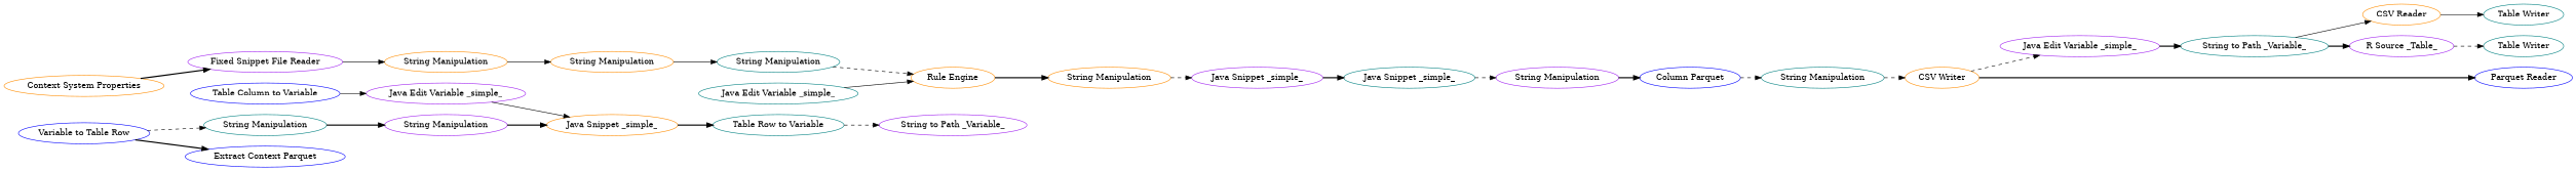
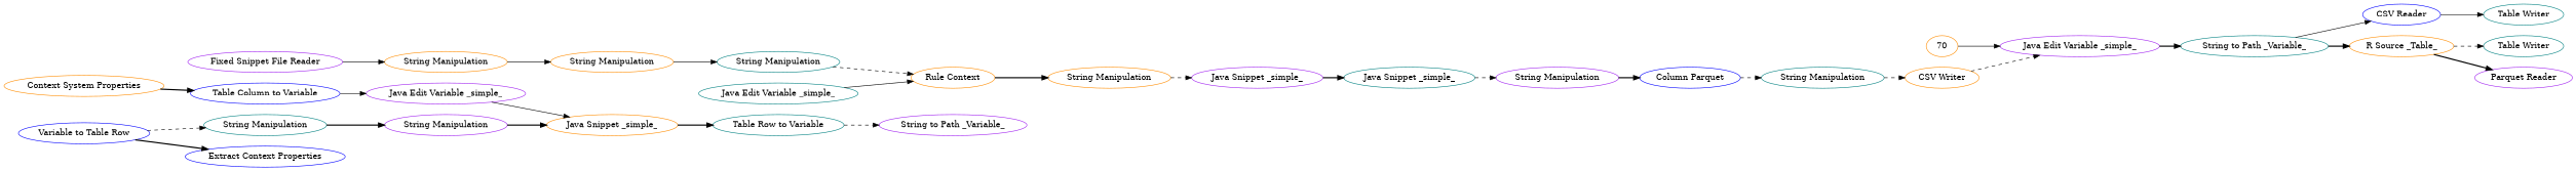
  digraph {
    rankdir=LR
    node [color=teal]
    edge [style=bold]
-   n1 [color=darkorange label="CSV Reader"]
+   n1 [color=blue label="CSV Reader"]
    n2 [label="Table Writer"]
    n3 [color=purple label="Fixed Snippet File Reader"]
    n4 [color=darkorange label="String Manipulation"]
    n5 [color=darkorange label="String Manipulation"]
    n6 [label="String Manipulation"]
-   n7 [color=darkorange label="Rule Engine"]
+   n7 [color=darkorange label="Rule Context"]
    n8 [color=darkorange label="Context System Properties"]
    n9 [color=blue label="Table Column to Variable"]
    n10 [color=purple label="Java Edit Variable _simple_"]
    n11 [color=darkorange label="Java Snippet _simple_"]
    n12 [label="Table Row to Variable"]
    n13 [color=purple label="String to Path _Variable_"]
    n14 [color=purple label="String Manipulation"]
    n15 [label="String Manipulation"]
-   n16 [color=blue label="Extract Context Parquet"]
+   n16 [color=blue label="Extract Context Properties"]
    n17 [color=blue label="Variable to Table Row"]
    n18 [color=purple label="Java Edit Variable _simple_"]
    n19 [label="String to Path _Variable_"]
-   n20 [color=purple label="R Source _Table_"]
+   n20 [color=darkorange label="R Source _Table_"]
    n21 [label="Table Writer"]
-   n22 [color=blue label="Parquet Reader"]
+   n22 [color=purple label="Parquet Reader"]
    n23 [color=darkorange label="String Manipulation"]
    n24 [color=purple label="Java Snippet _simple_"]
    n25 [label="Java Edit Variable _simple_"]
    n26 [label="Java Snippet _simple_"]
    n27 [color=purple label="String Manipulation"]
    n28 [color=blue label="Column Parquet"]
    n29 [label="String Manipulation"]
    n30 [color=darkorange label="CSV Writer"]
+   70 [color=darkorange]
    n1 -> n2 [style=solid]
    n3 -> n4 [style=solid]
    n4 -> n5 [style=solid]
    n5 -> n6 [style=solid]
    n6 -> n7 [style=dashed]
    n7 -> n23
-   n8 -> n3
+   n8 -> n9
    n9 -> n10 [style=solid]
    n10 -> n11 [style=solid]
    n11 -> n12
    n12 -> n13 [style=dashed]
    n14 -> n11
    n15 -> n14
    n17 -> n15 [style=dashed]
    n17 -> n16
    n18 -> n19
    n19 -> n1 [style=solid]
    n19 -> n20
    n20 -> n21 [style=dashed]
-   n30 -> n22
+   n20 -> n22
    n23 -> n24 [style=dashed]
    n24 -> n26
    n25 -> n7 [style=solid]
    n26 -> n27 [style=dashed]
    n27 -> n28
    n28 -> n29 [style=dashed]
    n29 -> n30 [style=dashed]
    n30 -> n18 [style=dashed]
+   70 -> n18 [style=solid]
  }
